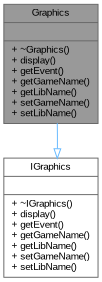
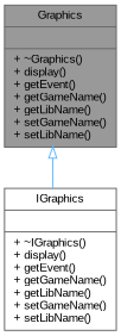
  digraph {
    fontname="Liberation Sans"
    node [color=gray40 fontname="Liberation Sans" fontsize=10 shape=record style=filled]
    n1 [fillcolor=grey60 fontcolor=black height=0.2 label="{Graphics\n||+ ~Graphics()\l+ display()\l+ getEvent()\l+ getGameName()\l+ getLibName()\l+ setGameName()\l+ setLibName()\l}" width=0.4]
    n2 [fillcolor=white height=0.2 label="{IGraphics\n||+ ~IGraphics()\l+ display()\l+ getEvent()\l+ getGameName()\l+ getLibName()\l+ setGameName()\l+ setLibName()\l}" width=0.4]
-   n2 -> n1 [arrowtail=onormal color=steelblue1 dir=back fontname="Liberation Sans" fontsize=10 labelfontname=Helvetica labelfontsize=10 style=solid]
+   n1 -> n2 [arrowtail=onormal color=steelblue1 dir=back fontname="Liberation Sans" fontsize=10 labelfontname=Helvetica labelfontsize=10 style=solid]
  }
